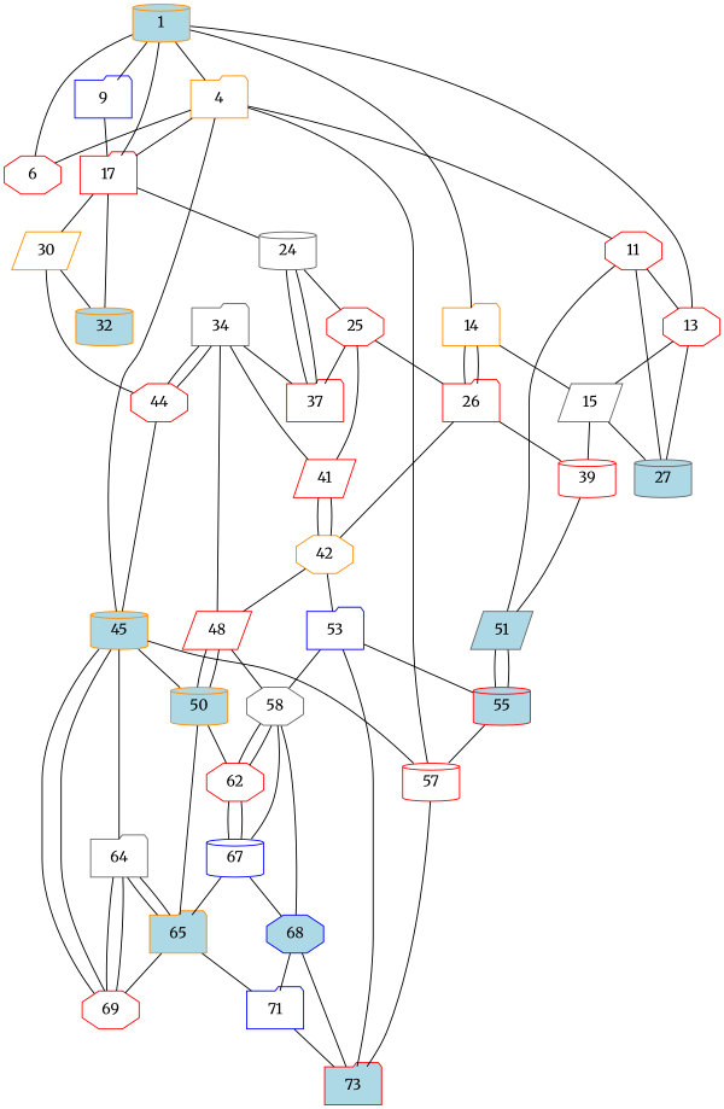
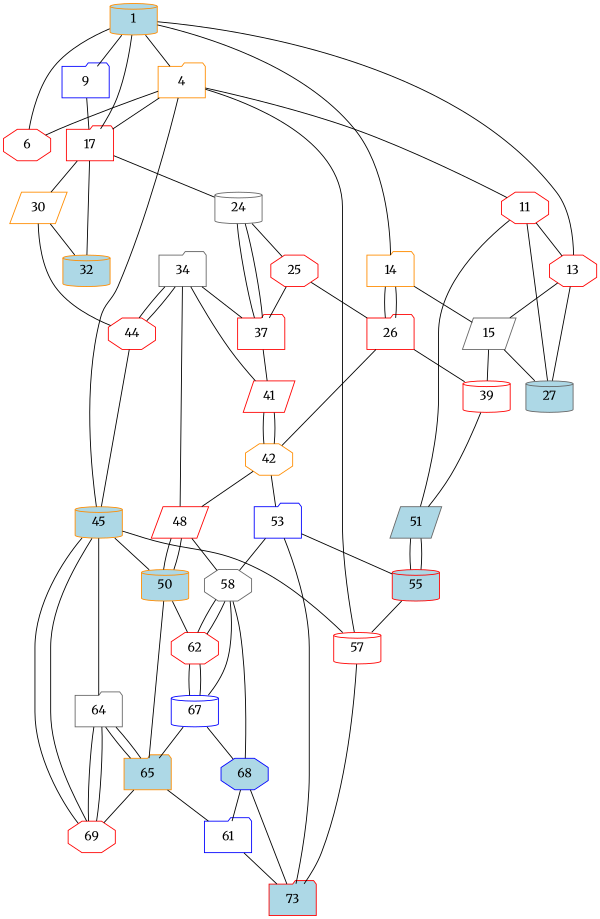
  graph {
    fontname=Merriweather
    node [color=red fillcolor=white fontname=Merriweather shape=folder style=filled]
    edge [fontname=Merriweather]
    1 [color=darkorange fillcolor=lightblue shape=cylinder super="+2+7"]
    4 [color=darkorange super="+5"]
    6 [shape=octagon]
    9 [color=blue]
    13 [shape=octagon super="+16"]
    14 [color=darkorange]
    17 [super="+22+18"]
    11 [shape=octagon super="+12+28"]
    45 [color=darkorange fillcolor=lightblue shape=cylinder super="+46"]
    57 [shape=cylinder]
    27 [color=gray40 fillcolor=lightblue shape=cylinder]
    15 [color=gray40 shape=parallelogram super="+29"]
    26 [super="+38"]
    24 [color=gray40 shape=cylinder]
    30 [color=darkorange shape=parallelogram super="+31"]
    32 [color=darkorange fillcolor=lightblue shape=cylinder super="+33"]
    51 [color=gray40 fillcolor=lightblue shape=parallelogram super="+52"]
    50 [color=darkorange fillcolor=lightblue shape=cylinder super="+61"]
    64 [color=gray40]
    69 [shape=octagon]
    73 [fillcolor=lightblue super="+74"]
    55 [fillcolor=lightblue shape=cylinder super="+56"]
    39 [shape=cylinder]
    42 [color=darkorange shape=octagon super="+43"]
    25 [shape=octagon super="+40"]
    37
    44 [shape=octagon]
    41 [shape=parallelogram]
    48 [shape=parallelogram super="+49"]
    53 [color=blue super="+54"]
    34 [color=gray40 super="+35"]
    58 [color=gray40 shape=octagon super="+59"]
    62 [shape=octagon]
    65 [color=darkorange fillcolor=lightblue super="+66"]
    n35 [color=blue label=67 shape=cylinder super="+67"]
    68 [color=blue fillcolor=lightblue shape=octagon super="+72"]
-   71 [color=blue]
+   71 [color=blue label=61]
    1 -- 4
    1 -- 6
    1 -- 9 [weight=2]
    1 -- 13
    1 -- 14
    1 -- 17
    4 -- 6
    4 -- 17
    4 -- 11
    4 -- 45
    4 -- 57
    9 -- 17
    13 -- 27
    13 -- 15
    14 -- 15
    14 -- 26
    14 -- 26
    17 -- 24
    17 -- 30 [weight=2]
    17 -- 32 [weight=2]
    11 -- 13 [weight=2]
    11 -- 27
    11 -- 51
    45 -- 57
    45 -- 50
    45 -- 64
    45 -- 69
    45 -- 69
    57 -- 73
    15 -- 27
    15 -- 39
    26 -- 39
    26 -- 42
    24 -- 25
    24 -- 37
    24 -- 37
    30 -- 32
    30 -- 44
    51 -- 55 [weight=2]
    51 -- 55
    50 -- 62
    50 -- 65
    64 -- 69
    64 -- 69
    64 -- 65
    64 -- 65
    55 -- 57
    39 -- 51
    42 -- 48
    42 -- 53
    25 -- 26
    25 -- 37
-   25 -- 41
+   37 -- 41
    44 -- 45
    41 -- 42
    41 -- 42
    48 -- 50
    48 -- 50
    48 -- 58
    53 -- 73
    53 -- 55
    53 -- 58
    34 -- 37
    34 -- 44
    34 -- 44
    34 -- 41
    34 -- 48
    58 -- 62
    58 -- 62
    58 -- n35
    58 -- 68
    62 -- n35
    62 -- n35
    65 -- 69
    65 -- 71
    n35 -- 65
    n35 -- 68
    68 -- 73
    68 -- 71
    71 -- 73
  }
